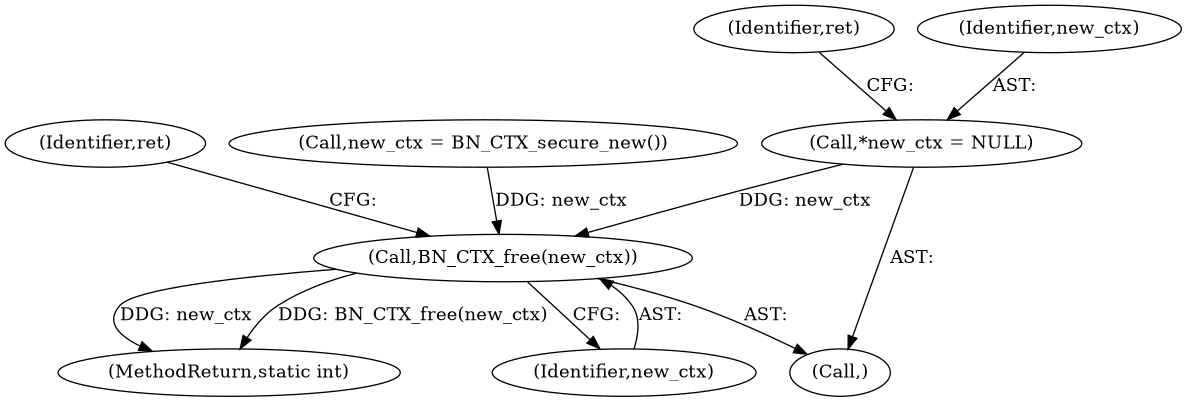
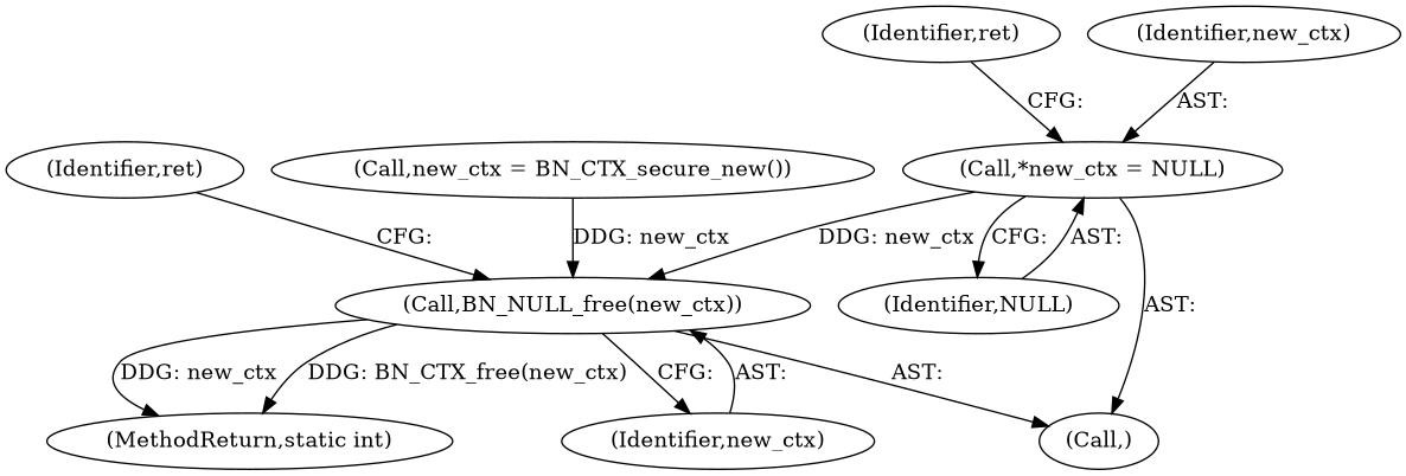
  digraph {
    n1 [label="(Call,*new_ctx = NULL)"]
-   n2 [label="(Call,BN_CTX_free(new_ctx))"]
+   n2 [label="(Call,BN_NULL_free(new_ctx))"]
    n3 [label="(Call,)"]
+   n4 [label="(Identifier,NULL)"]
    n5 [label="(MethodReturn,static int)"]
    n6 [label="(Identifier,new_ctx)"]
    n7 [label="(Identifier,ret)"]
    n8 [label="(Identifier,ret)"]
    n9 [label="(Identifier,new_ctx)"]
    n10 [label="(Call,new_ctx = BN_CTX_secure_new())"]
    n1 -> n2 [label="DDG: new_ctx"]
    n1 -> n3 [label="AST: "]
+   n1 -> n4 [label="CFG: "]
    n2 -> n3 [label="AST: "]
    n2 -> n5 [label="DDG: new_ctx"]
    n2 -> n5 [label="DDG: BN_CTX_free(new_ctx)"]
    n2 -> n6 [label="CFG: "]
+   n4 -> n1 [label="AST: "]
    n6 -> n2 [label="AST: "]
    n7 -> n1 [label="CFG: "]
    n8 -> n2 [label="CFG: "]
    n9 -> n1 [label="AST: "]
    n10 -> n2 [label="DDG: new_ctx"]
  }
